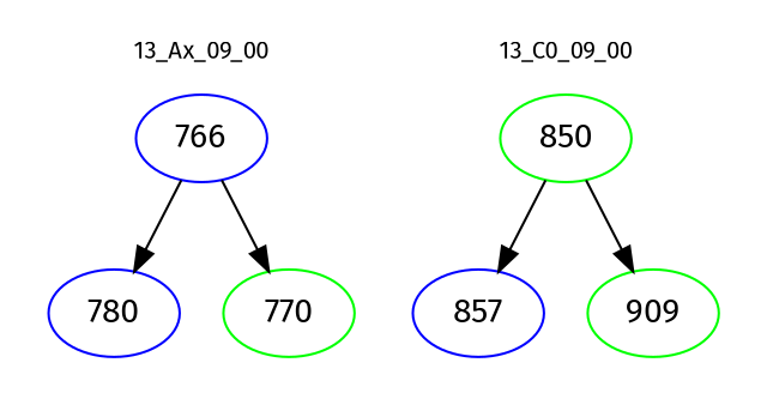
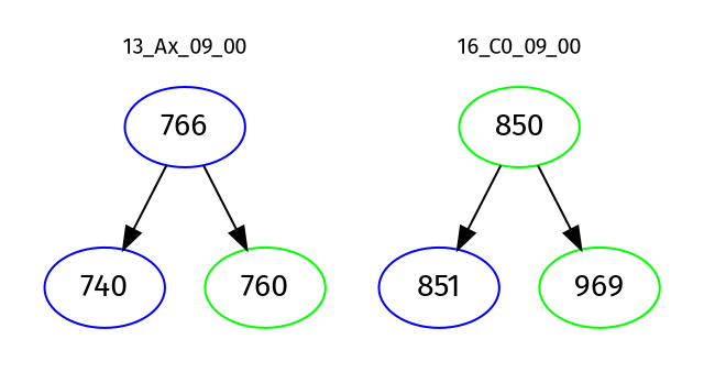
  digraph {
    fontname="Fira Sans"
    node [color=blue fontname="Fira Sans"]
    edge [color=black fontname="Fira Sans"]
    n1 [label=766]
-   n2 [label=780]
-   n3 [color=green label=770]
+   n2 [label=740]
+   n3 [color=green label=760]
    n4 [color=green label=850]
-   n5 [label=857]
-   n6 [color=green label=909]
+   n5 [label=851]
+   n6 [color=green label=969]
    subgraph cluster_1 {
      color=white
      fontsize=10
      label="13_Ax_09_00"
      n1
      n2
      n3
    }
    subgraph cluster_2 {
      color=white
      fontsize=10
-     label="13_C0_09_00"
+     label="16_C0_09_00"
      n4
      n5
      n6
    }
    n1 -> n2
    n1 -> n3
    n4 -> n5
    n4 -> n6
  }
